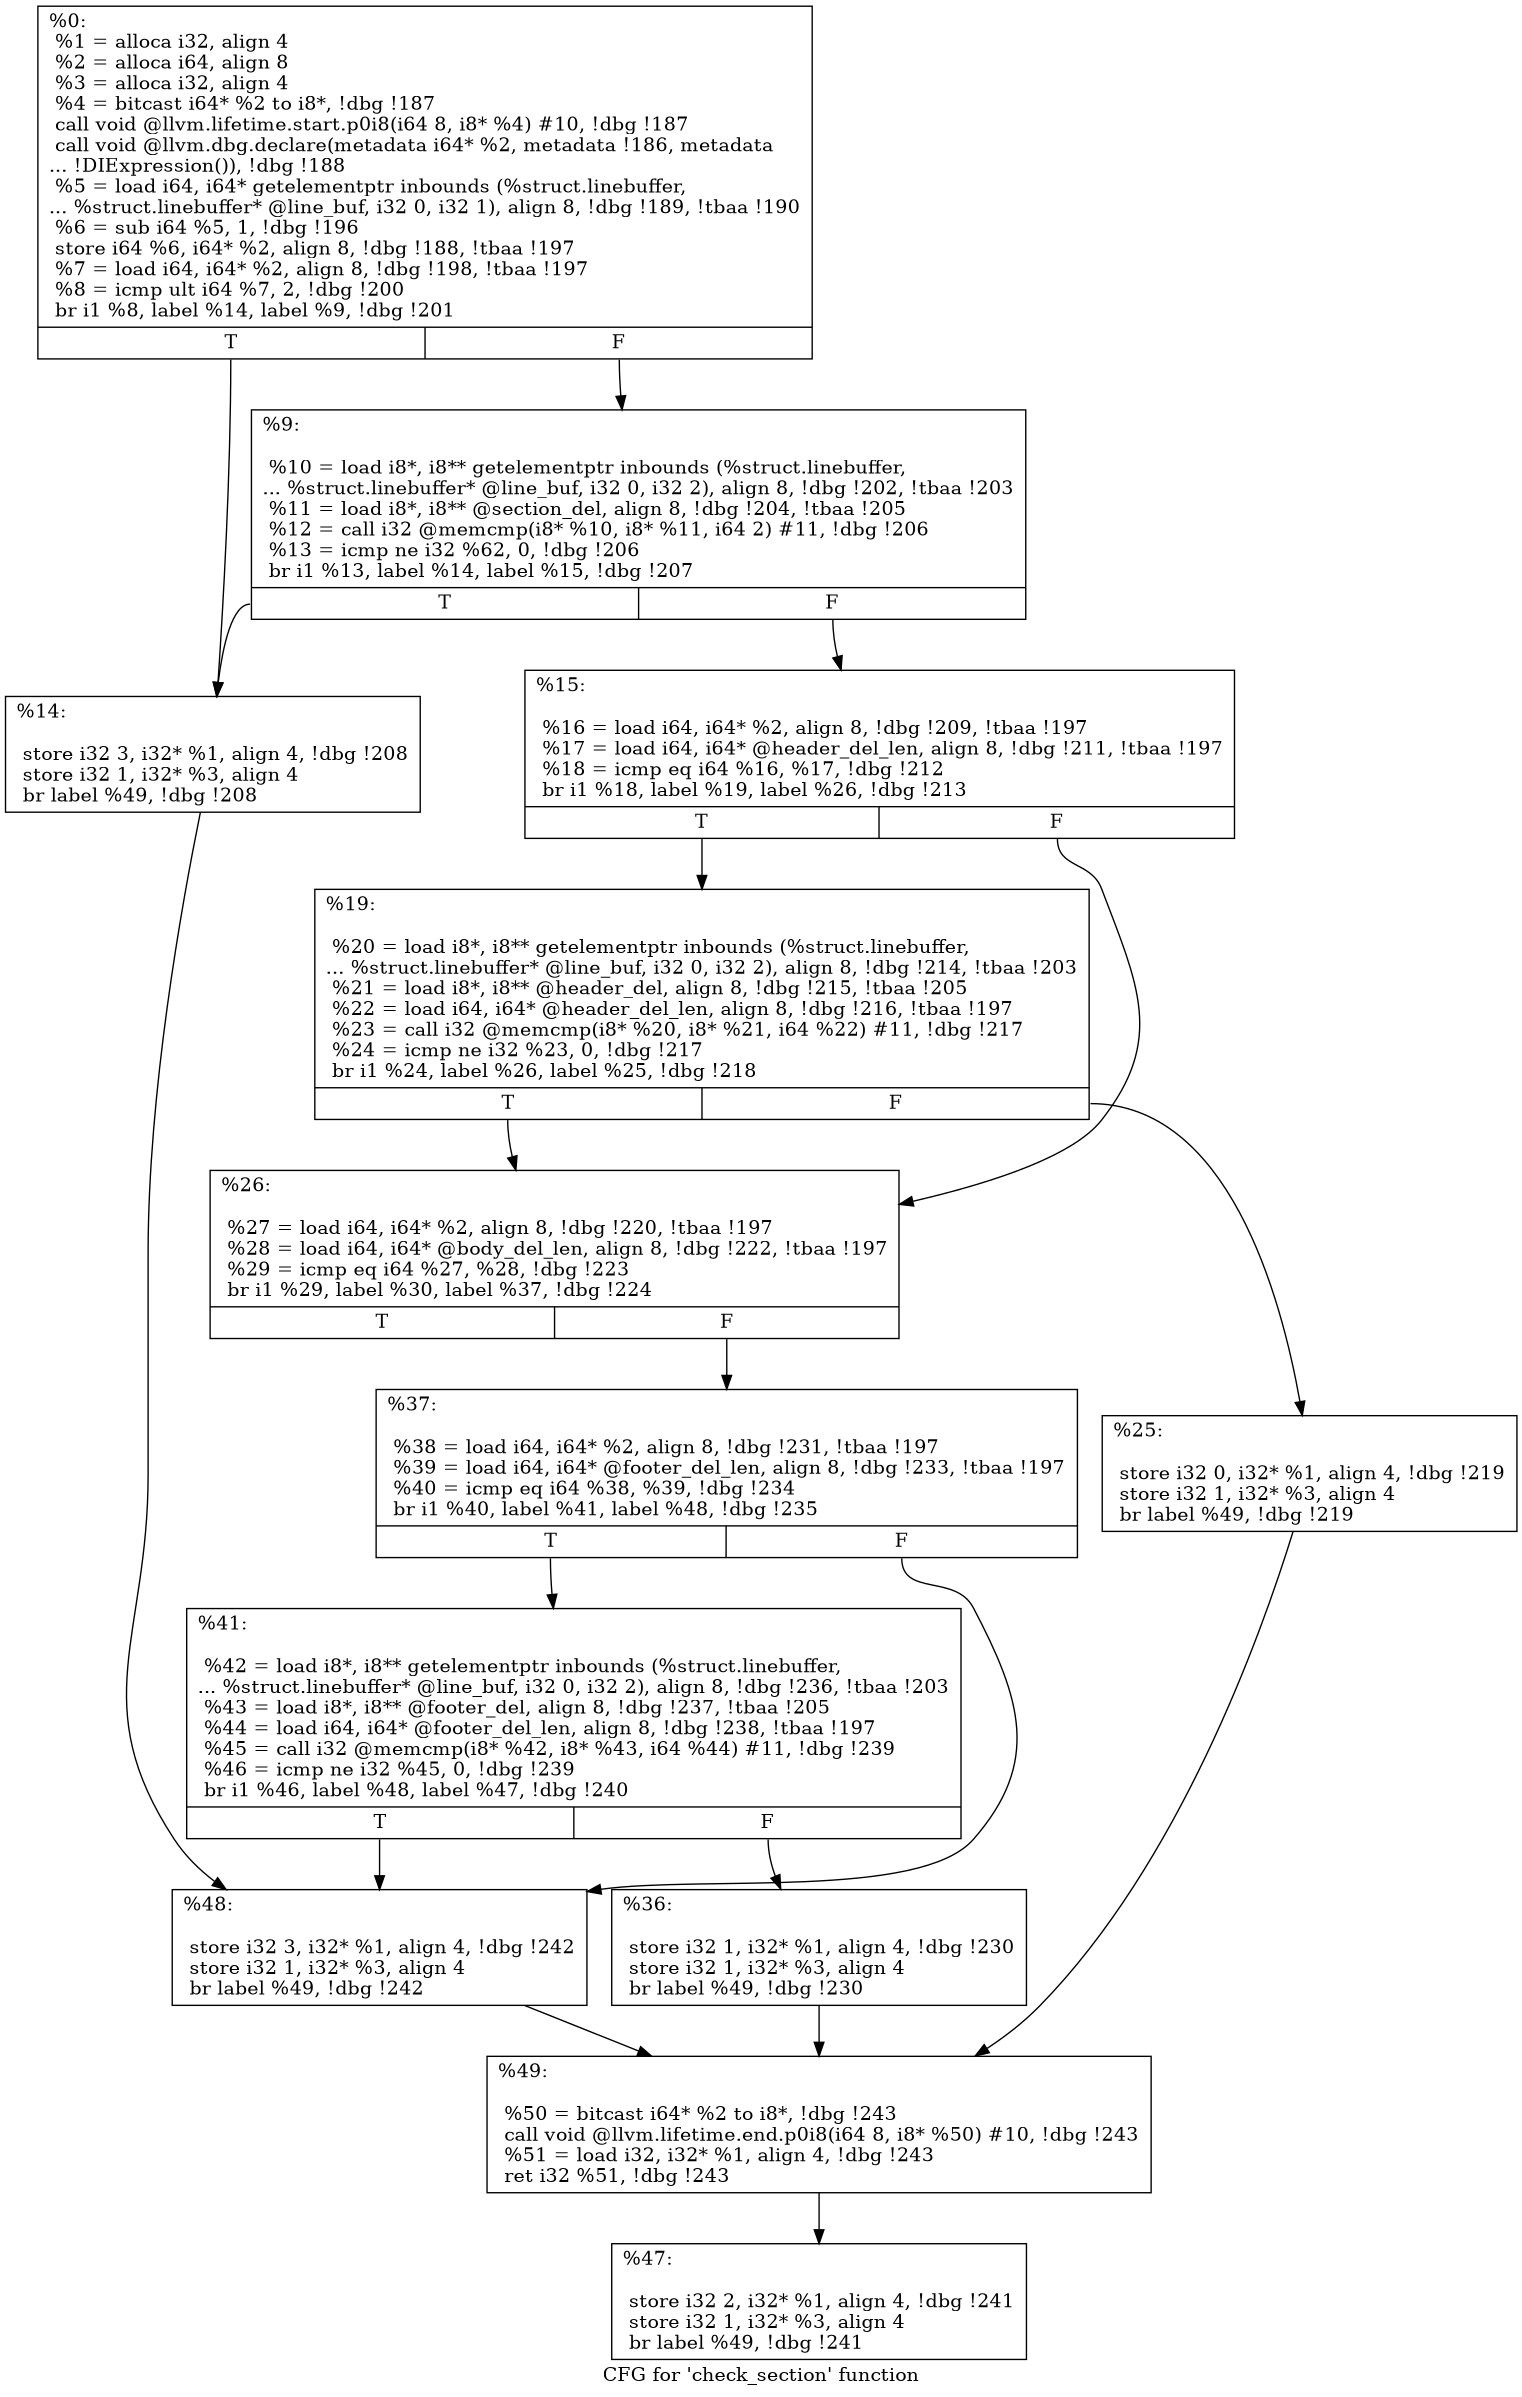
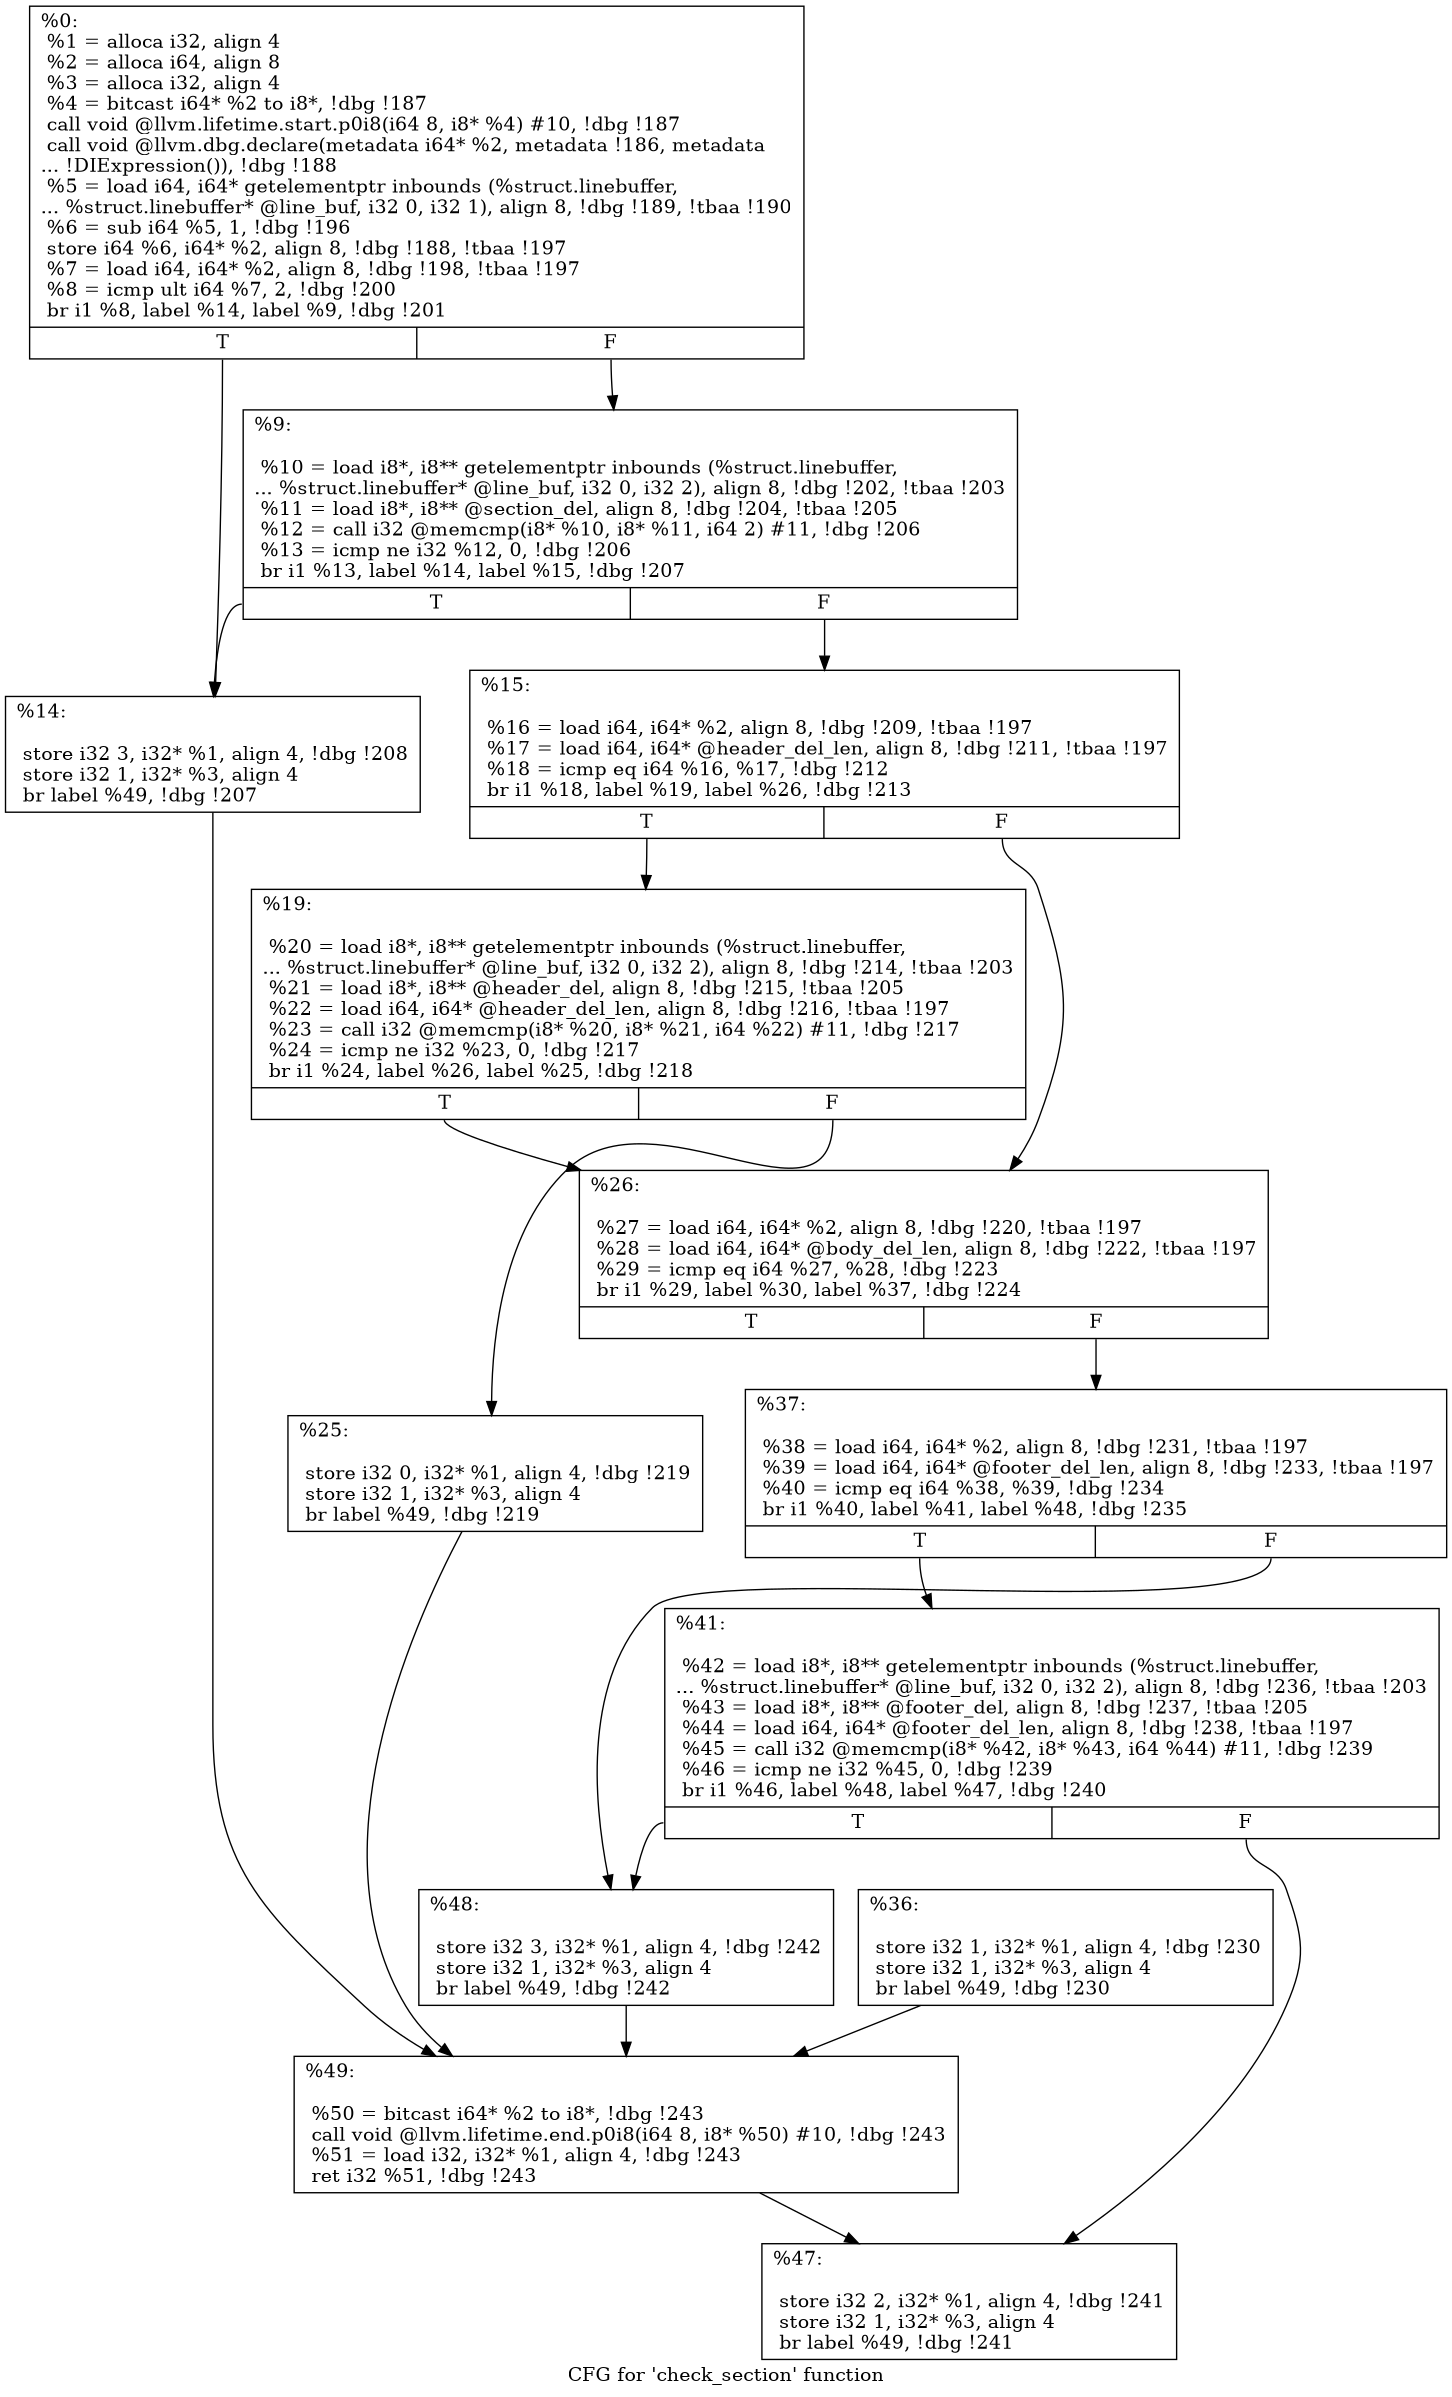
  digraph {
    label="CFG for 'check_section' function"
    node [shape=record]
    edge [tailport=s0]
    n1 [label="{%0:\l  %1 = alloca i32, align 4\l  %2 = alloca i64, align 8\l  %3 = alloca i32, align 4\l  %4 = bitcast i64* %2 to i8*, !dbg !187\l  call void @llvm.lifetime.start.p0i8(i64 8, i8* %4) #10, !dbg !187\l  call void @llvm.dbg.declare(metadata i64* %2, metadata !186, metadata\l... !DIExpression()), !dbg !188\l  %5 = load i64, i64* getelementptr inbounds (%struct.linebuffer,\l... %struct.linebuffer* @line_buf, i32 0, i32 1), align 8, !dbg !189, !tbaa !190\l  %6 = sub i64 %5, 1, !dbg !196\l  store i64 %6, i64* %2, align 8, !dbg !188, !tbaa !197\l  %7 = load i64, i64* %2, align 8, !dbg !198, !tbaa !197\l  %8 = icmp ult i64 %7, 2, !dbg !200\l  br i1 %8, label %14, label %9, !dbg !201\l|{<s0>T|<s1>F}}"]
-   n2 [label="{%14:\l\l  store i32 3, i32* %1, align 4, !dbg !208\l  store i32 1, i32* %3, align 4\l  br label %49, !dbg !208\l}"]
-   n3 [label="{%9:\l\l  %10 = load i8*, i8** getelementptr inbounds (%struct.linebuffer,\l... %struct.linebuffer* @line_buf, i32 0, i32 2), align 8, !dbg !202, !tbaa !203\l  %11 = load i8*, i8** @section_del, align 8, !dbg !204, !tbaa !205\l  %12 = call i32 @memcmp(i8* %10, i8* %11, i64 2) #11, !dbg !206\l  %13 = icmp ne i32 %62, 0, !dbg !206\l  br i1 %13, label %14, label %15, !dbg !207\l|{<s0>T|<s1>F}}"]
+   n2 [label="{%14:\l\l  store i32 3, i32* %1, align 4, !dbg !208\l  store i32 1, i32* %3, align 4\l  br label %49, !dbg !207\l}"]
+   n3 [label="{%9:\l\l  %10 = load i8*, i8** getelementptr inbounds (%struct.linebuffer,\l... %struct.linebuffer* @line_buf, i32 0, i32 2), align 8, !dbg !202, !tbaa !203\l  %11 = load i8*, i8** @section_del, align 8, !dbg !204, !tbaa !205\l  %12 = call i32 @memcmp(i8* %10, i8* %11, i64 2) #11, !dbg !206\l  %13 = icmp ne i32 %12, 0, !dbg !206\l  br i1 %13, label %14, label %15, !dbg !207\l|{<s0>T|<s1>F}}"]
    n4 [label="{%49:\l\l  %50 = bitcast i64* %2 to i8*, !dbg !243\l  call void @llvm.lifetime.end.p0i8(i64 8, i8* %50) #10, !dbg !243\l  %51 = load i32, i32* %1, align 4, !dbg !243\l  ret i32 %51, !dbg !243\l}"]
    n5 [label="{%15:\l\l  %16 = load i64, i64* %2, align 8, !dbg !209, !tbaa !197\l  %17 = load i64, i64* @header_del_len, align 8, !dbg !211, !tbaa !197\l  %18 = icmp eq i64 %16, %17, !dbg !212\l  br i1 %18, label %19, label %26, !dbg !213\l|{<s0>T|<s1>F}}"]
    n6 [label="{%47:\l\l  store i32 2, i32* %1, align 4, !dbg !241\l  store i32 1, i32* %3, align 4\l  br label %49, !dbg !241\l}"]
    n7 [label="{%19:\l\l  %20 = load i8*, i8** getelementptr inbounds (%struct.linebuffer,\l... %struct.linebuffer* @line_buf, i32 0, i32 2), align 8, !dbg !214, !tbaa !203\l  %21 = load i8*, i8** @header_del, align 8, !dbg !215, !tbaa !205\l  %22 = load i64, i64* @header_del_len, align 8, !dbg !216, !tbaa !197\l  %23 = call i32 @memcmp(i8* %20, i8* %21, i64 %22) #11, !dbg !217\l  %24 = icmp ne i32 %23, 0, !dbg !217\l  br i1 %24, label %26, label %25, !dbg !218\l|{<s0>T|<s1>F}}"]
    n8 [label="{%26:\l\l  %27 = load i64, i64* %2, align 8, !dbg !220, !tbaa !197\l  %28 = load i64, i64* @body_del_len, align 8, !dbg !222, !tbaa !197\l  %29 = icmp eq i64 %27, %28, !dbg !223\l  br i1 %29, label %30, label %37, !dbg !224\l|{<s0>T|<s1>F}}"]
    n9 [label="{%25:\l\l  store i32 0, i32* %1, align 4, !dbg !219\l  store i32 1, i32* %3, align 4\l  br label %49, !dbg !219\l}"]
    n10 [label="{%37:\l\l  %38 = load i64, i64* %2, align 8, !dbg !231, !tbaa !197\l  %39 = load i64, i64* @footer_del_len, align 8, !dbg !233, !tbaa !197\l  %40 = icmp eq i64 %38, %39, !dbg !234\l  br i1 %40, label %41, label %48, !dbg !235\l|{<s0>T|<s1>F}}"]
    n11 [label="{%41:\l\l  %42 = load i8*, i8** getelementptr inbounds (%struct.linebuffer,\l... %struct.linebuffer* @line_buf, i32 0, i32 2), align 8, !dbg !236, !tbaa !203\l  %43 = load i8*, i8** @footer_del, align 8, !dbg !237, !tbaa !205\l  %44 = load i64, i64* @footer_del_len, align 8, !dbg !238, !tbaa !197\l  %45 = call i32 @memcmp(i8* %42, i8* %43, i64 %44) #11, !dbg !239\l  %46 = icmp ne i32 %45, 0, !dbg !239\l  br i1 %46, label %48, label %47, !dbg !240\l|{<s0>T|<s1>F}}"]
    n12 [label="{%48:\l\l  store i32 3, i32* %1, align 4, !dbg !242\l  store i32 1, i32* %3, align 4\l  br label %49, !dbg !242\l}"]
    n13 [label="{%36:\l\l  store i32 1, i32* %1, align 4, !dbg !230\l  store i32 1, i32* %3, align 4\l  br label %49, !dbg !230\l}"]
    n1 -> n2
    n1 -> n3 [tailport=s1]
-   n2 -> n12
+   n2 -> n4
    n3 -> n2
    n3 -> n5 [tailport=s1]
    n4 -> n6
    n5 -> n7
    n5 -> n8 [tailport=s1]
    n7 -> n8
    n7 -> n9 [tailport=s1]
    n8 -> n10 [tailport=s1]
    n9 -> n4
    n10 -> n11
    n10 -> n12 [tailport=s1]
-   n11 -> n13 [tailport=s1]
+   n11 -> n6 [tailport=s1]
    n11 -> n12
    n12 -> n4
    n13 -> n4
  }
